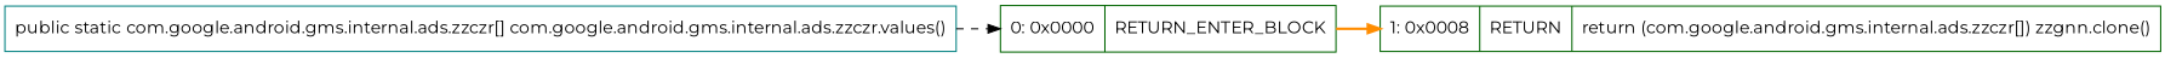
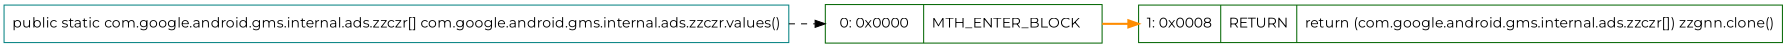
  digraph {
    rankdir=LR
    fontname=Montserrat
    node [shape=record color=darkgreen fontname=Montserrat]
    edge [fontname=Montserrat]
-   n1 [label="{0\:\ 0x0000|RETURN_ENTER_BLOCK\l}"]
+   n1 [label="{0\:\ 0x0000|MTH_ENTER_BLOCK\l}"]
    n2 [label="{1\:\ 0x0008|RETURN\l|return (com.google.android.gms.internal.ads.zzczr[]) zzgnn.clone()\l}"]
    n3 [label="{public static com.google.android.gms.internal.ads.zzczr[] com.google.android.gms.internal.ads.zzczr.values() }" color=teal]
    n1 -> n2 [color=darkorange style=bold]
    n3 -> n1 [color=black style=dashed]
  }
